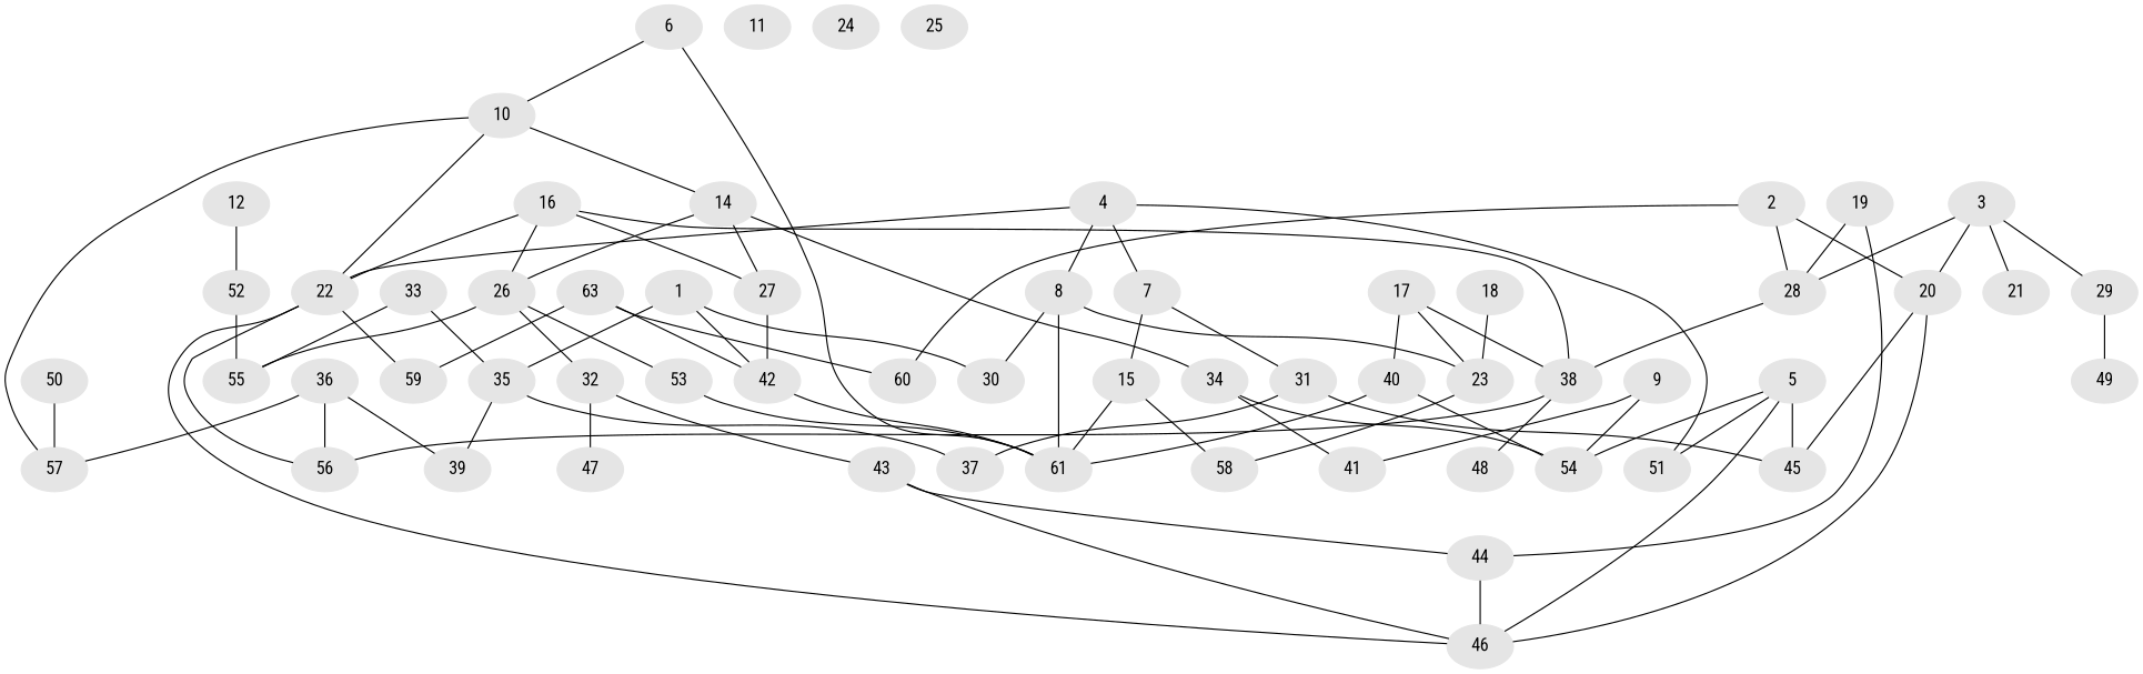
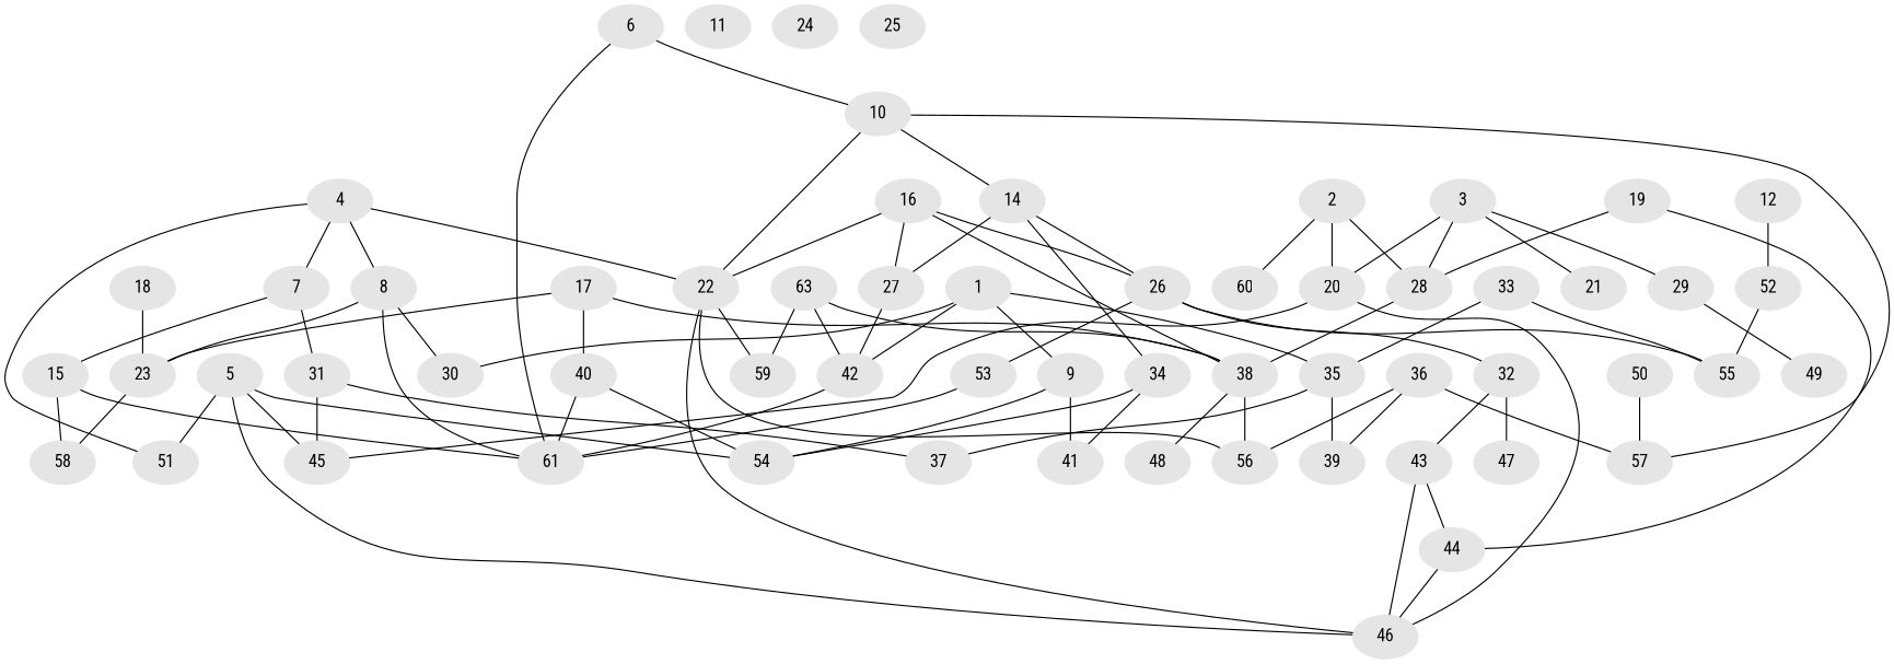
  graph {
    fontname="Roboto Condensed"
    node [color=gray90 fontname="Roboto Condensed" style=filled]
    edge [fontname="Roboto Condensed"]
    1
    9
    30
    35
    42
    54
    41
    37
    39
    61
    2
    20
    28
    60
    45
    46
    38
    3
    21
    29
    49
    4
    7
    8
    22
    51
    15
    31
    23
    59
    56
    5
    6
    10
    14
    57
    58
    26
    27
    34
    11
    12
    52
    55
    n45 [label=63]
    48
    32
    53
    16
    17
    40
    18
    19
    44
    24
    25
    43
    47
    33
    36
    50
+   1 -- 9
    1 -- 30
    1 -- 35
    1 -- 42
    9 -- 54
    9 -- 41
    35 -- 37
    35 -- 39
    42 -- 61
    2 -- 20
    2 -- 28
    2 -- 60
    20 -- 45
    20 -- 46
    28 -- 38
    38 -- 56
    38 -- 48
    3 -- 20
    3 -- 28
    3 -- 21
    3 -- 29
    29 -- 49
    4 -- 7
    4 -- 8
    4 -- 22
    4 -- 51
    7 -- 15
    7 -- 31
    8 -- 30
    8 -- 61
    8 -- 23
    22 -- 46
    22 -- 59
    22 -- 56
    15 -- 61
    15 -- 58
    31 -- 37
    31 -- 45
    23 -- 58
    5 -- 54
    5 -- 45
    5 -- 46
    5 -- 51
    6 -- 61
    6 -- 10
    10 -- 22
    10 -- 14
    10 -- 57
    14 -- 26
    14 -- 27
    14 -- 34
    26 -- 55
    26 -- 32
    26 -- 53
    27 -- 42
    34 -- 54
    34 -- 41
    12 -- 52
    52 -- 55
    n45 -- 42
-   n45 -- 60
+   n45 -- 38
    n45 -- 59
    32 -- 43
    32 -- 47
    53 -- 61
    16 -- 38
    16 -- 22
    16 -- 26
    16 -- 27
    17 -- 38
    17 -- 23
    17 -- 40
    40 -- 54
    40 -- 61
    18 -- 23
    19 -- 28
    19 -- 44
    44 -- 46
    43 -- 46
    43 -- 44
    33 -- 35
    33 -- 55
    36 -- 39
    36 -- 56
    36 -- 57
    50 -- 57
  }
